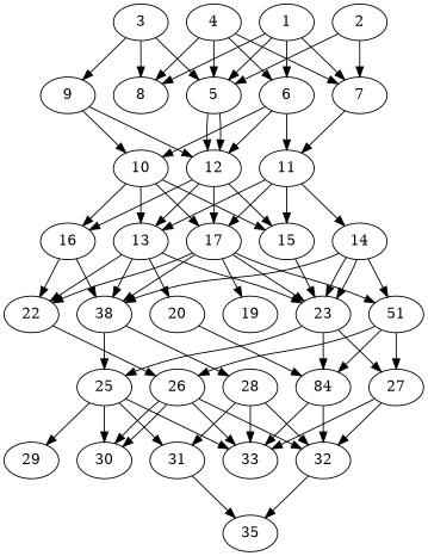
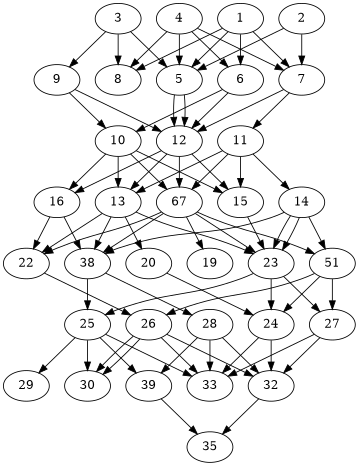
  digraph {
    node [alpha=0.04]
    1 [alpha=0.18 expect_size=6247424]
    5 [expect_size=37053440]
    6 [alpha=0.08 expect_size=41472000]
    7 [alpha=0.17 expect_size=31574016]
    8 [expect_size=11992064]
    12 [alpha=0.00 expect_size=11061248]
    10 [alpha=0.11 expect_size=30147584]
    11 [alpha=0.18 expect_size=15655936]
    13 [alpha=0.13 expect_size=39926784]
    15 [alpha=0.17 expect_size=38945792]
    16 [alpha=0.06 expect_size=47456256]
-   17 [alpha=0.13 expect_size=19218432]
+   17 [alpha=0.13 expect_size=19218432 label=67]
    14 [alpha=0.09 expect_size=8245248]
    2 [alpha=0.12 expect_size=9302016]
    3 [alpha=0.07 expect_size=47938560]
    9 [alpha=0.16 expect_size=36210688]
    4 [alpha=0.13 expect_size=42131456]
    n18 [alpha=0.17 expect_size=11607040 label=38]
    20 [alpha=0.03 expect_size=9323520]
    22 [alpha=0.05 expect_size=32431104]
    23 [alpha=0.05 expect_size=33475584]
    n22 [alpha=0.03 expect_size=36426752 label=51]
    19 [alpha=0.03 expect_size=19916800]
    25 [alpha=0.11 expect_size=37710848]
    28 [alpha=0.10 expect_size=29741056]
-   24 [alpha=0.01 expect_size=15862784 label=84]
+   24 [alpha=0.01 expect_size=15862784]
    26 [alpha=0.15 expect_size=30447616]
    27 [alpha=0.11 expect_size=45612032]
    33 [expect_size=8373248]
    29 [alpha=0.02 expect_size=23223296]
    30 [expect_size=29555712]
-   31 [alpha=0.11 expect_size=35876864]
+   31 [alpha=0.11 expect_size=35876864 label=39]
    32 [alpha=0.00 expect_size=43191296]
    35 [alpha=0.09 expect_size=24501248]
    1 -> 5
    1 -> 6
    1 -> 7
    1 -> 8
    5 -> 12
    5 -> 12
    6 -> 12
    6 -> 10
-   6 -> 11
+   7 -> 12
    7 -> 11
    12 -> 13
    12 -> 15
    12 -> 16
    12 -> 17
    10 -> 13
    10 -> 15
    10 -> 16
    10 -> 17
    11 -> 13
    11 -> 15
    11 -> 17
    11 -> 14
    13 -> n18
    13 -> 20
    13 -> 22
    13 -> 23
    15 -> 23
    16 -> n18
    16 -> 22
    17 -> n18
    17 -> 22
    17 -> 23
    17 -> n22
    17 -> 19
    14 -> n18
    14 -> 23
    14 -> 23
    14 -> n22
    2 -> 5
    2 -> 7
    3 -> 5
    3 -> 8
    3 -> 9
    9 -> 12
    9 -> 10
    4 -> 5
    4 -> 6
    4 -> 7
    4 -> 8
    n18 -> 25
    n18 -> 28
    20 -> 24
    22 -> 26
    23 -> 25
    23 -> 24
    23 -> 27
    n22 -> 24
    n22 -> 26
    n22 -> 27
    25 -> 33
    25 -> 29
    25 -> 30
    25 -> 31
    28 -> 33
    28 -> 31
    28 -> 32
    24 -> 33
    24 -> 32
    26 -> 33
    26 -> 30
    26 -> 30
    26 -> 32
    27 -> 33
    27 -> 32
    31 -> 35
    32 -> 35
  }
